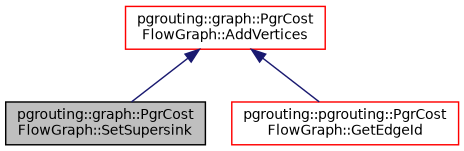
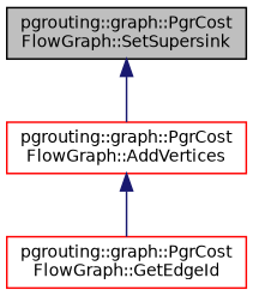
  digraph {
    rankdir=TB
    node [color=red fillcolor=white fontname=Helvetica fontsize=10 shape=record style=filled]
    edge [color=midnightblue dir=back fontname=Helvetica fontsize=10 labelfontname=Helvetica labelfontsize=10 style=solid]
    n1 [color=black fillcolor=grey75 fontcolor=black height=0.2 label="pgrouting::graph::PgrCost\lFlowGraph::SetSupersink" width=0.4]
    n2 [height=0.2 label="pgrouting::graph::PgrCost\lFlowGraph::AddVertices" width=0.4]
-   n3 [height=0.2 label="pgrouting::pgrouting::PgrCost\lFlowGraph::GetEdgeId" width=0.4]
-   n2 -> n1
+   n3 [height=0.2 label="pgrouting::graph::PgrCost\lFlowGraph::GetEdgeId" width=0.4]
+   n1 -> n2
    n2 -> n3
  }
